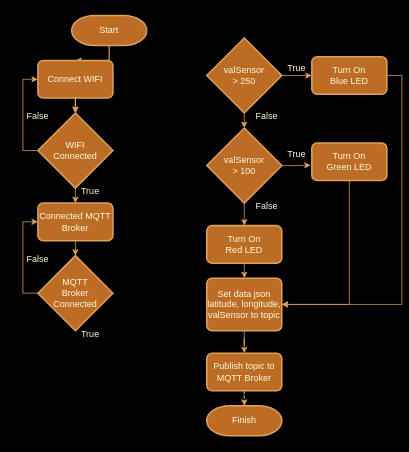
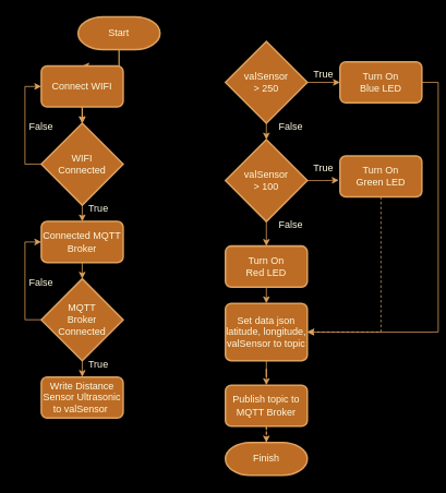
  <mxCell id="0" />
  <mxCell id="1" parent="0" />
  <mxCell id="2" value="" style="edgeStyle=orthogonalEdgeStyle;rounded=0;orthogonalLoop=1;jettySize=auto;html=1;labelBackgroundColor=none;strokeColor=#DDA15E;fontColor=default;" edge="1" parent="1" source="4" target="9"><mxGeometry relative="1" as="geometry" /></mxCell>
  <mxCell id="3" style="edgeStyle=orthogonalEdgeStyle;rounded=0;orthogonalLoop=1;jettySize=auto;html=1;entryX=0.5;entryY=0;entryDx=0;entryDy=0;strokeColor=#DDA15E;labelBackgroundColor=none;fontColor=default;" edge="1" parent="1" source="4" target="6"><mxGeometry relative="1" as="geometry" /></mxCell>
  <mxCell id="4" value="Start" style="strokeWidth=2;html=1;shape=mxgraph.flowchart.terminator;whiteSpace=wrap;labelBackgroundColor=none;fillColor=#BC6C25;strokeColor=#DDA15E;fontColor=#FEFAE0;" vertex="1" parent="1"><mxGeometry x="95" y="20" width="100" height="40" as="geometry" /></mxCell>
  <mxCell id="5" value="" style="edgeStyle=orthogonalEdgeStyle;rounded=0;orthogonalLoop=1;jettySize=auto;html=1;strokeColor=#DDA15E;labelBackgroundColor=none;fontColor=default;" edge="1" parent="1" source="6" target="9"><mxGeometry relative="1" as="geometry" /></mxCell>
  <mxCell id="6" value="Connect WIFI" style="rounded=1;whiteSpace=wrap;html=1;absoluteArcSize=1;arcSize=14;strokeWidth=2;labelBackgroundColor=none;fillColor=#BC6C25;strokeColor=#DDA15E;fontColor=#FEFAE0;" vertex="1" parent="1"><mxGeometry x="50" y="80" width="100" height="50" as="geometry" /></mxCell>
  <mxCell id="7" style="edgeStyle=orthogonalEdgeStyle;rounded=0;orthogonalLoop=1;jettySize=auto;html=1;exitX=0.5;exitY=1;exitDx=0;exitDy=0;exitPerimeter=0;entryX=0.5;entryY=0;entryDx=0;entryDy=0;strokeColor=#DDA15E;labelBackgroundColor=none;fontColor=default;" edge="1" parent="1" source="9" target="11"><mxGeometry relative="1" as="geometry" /></mxCell>
  <mxCell id="8" style="edgeStyle=orthogonalEdgeStyle;rounded=0;orthogonalLoop=1;jettySize=auto;html=1;exitX=0;exitY=0.5;exitDx=0;exitDy=0;exitPerimeter=0;entryX=0;entryY=0.5;entryDx=0;entryDy=0;strokeColor=#DDA15E;labelBackgroundColor=none;fontColor=default;" edge="1" parent="1" source="9" target="6"><mxGeometry relative="1" as="geometry" /></mxCell>
  <mxCell id="9" value="WIFI &lt;br&gt;Connected" style="strokeWidth=2;html=1;shape=mxgraph.flowchart.decision;whiteSpace=wrap;labelBackgroundColor=none;fillColor=#BC6C25;strokeColor=#DDA15E;fontColor=#FEFAE0;" vertex="1" parent="1"><mxGeometry x="50" y="150" width="100" height="100" as="geometry" /></mxCell>
  <mxCell id="10" style="edgeStyle=orthogonalEdgeStyle;rounded=0;orthogonalLoop=1;jettySize=auto;html=1;exitX=0.5;exitY=1;exitDx=0;exitDy=0;entryX=0.5;entryY=0;entryDx=0;entryDy=0;entryPerimeter=0;strokeColor=#DDA15E;labelBackgroundColor=none;fontColor=default;" edge="1" parent="1" source="11" target="14"><mxGeometry relative="1" as="geometry" /></mxCell>
  <mxCell id="11" value="Connected MQTT Broker" style="rounded=1;whiteSpace=wrap;html=1;absoluteArcSize=1;arcSize=14;strokeWidth=2;labelBackgroundColor=none;fillColor=#BC6C25;strokeColor=#DDA15E;fontColor=#FEFAE0;" vertex="1" parent="1"><mxGeometry x="50" y="270" width="100" height="50" as="geometry" /></mxCell>
  <mxCell id="12" style="edgeStyle=orthogonalEdgeStyle;rounded=0;orthogonalLoop=1;jettySize=auto;html=1;exitX=0;exitY=0.5;exitDx=0;exitDy=0;exitPerimeter=0;entryX=0;entryY=0.5;entryDx=0;entryDy=0;strokeColor=#DDA15E;labelBackgroundColor=none;fontColor=default;" edge="1" parent="1" source="14" target="11"><mxGeometry relative="1" as="geometry" /></mxCell>
+ <mxCell id="13" style="edgeStyle=orthogonalEdgeStyle;rounded=0;orthogonalLoop=1;jettySize=auto;html=1;exitX=0.5;exitY=1;exitDx=0;exitDy=0;exitPerimeter=0;entryX=0.5;entryY=0;entryDx=0;entryDy=0;strokeColor=#DDA15E;labelBackgroundColor=none;fontColor=default;" edge="1" parent="1" source="14" target="15"><mxGeometry relative="1" as="geometry" /></mxCell>
  <mxCell id="14" value="MQTT&lt;br&gt;Broker&lt;br&gt;Connected" style="strokeWidth=2;html=1;shape=mxgraph.flowchart.decision;whiteSpace=wrap;labelBackgroundColor=none;fillColor=#BC6C25;strokeColor=#DDA15E;fontColor=#FEFAE0;" vertex="1" parent="1"><mxGeometry x="50" y="340" width="100" height="100" as="geometry" /></mxCell>
+ <mxCell id="15" value="Write Distance Sensor Ultrasonic to valSensor&amp;nbsp;" style="rounded=1;whiteSpace=wrap;html=1;absoluteArcSize=1;arcSize=14;strokeWidth=2;labelBackgroundColor=none;fillColor=#BC6C25;strokeColor=#DDA15E;fontColor=#FEFAE0;" vertex="1" parent="1"><mxGeometry x="50" y="460" width="100" height="50" as="geometry" /></mxCell>
  <mxCell id="16" style="edgeStyle=orthogonalEdgeStyle;rounded=0;orthogonalLoop=1;jettySize=auto;html=1;exitX=1;exitY=0.5;exitDx=0;exitDy=0;exitPerimeter=0;strokeColor=#DDA15E;labelBackgroundColor=none;fontColor=default;" edge="1" parent="1" source="18" target="23"><mxGeometry relative="1" as="geometry" /></mxCell>
  <mxCell id="17" style="edgeStyle=orthogonalEdgeStyle;rounded=0;orthogonalLoop=1;jettySize=auto;html=1;exitX=0.5;exitY=1;exitDx=0;exitDy=0;exitPerimeter=0;entryX=0.5;entryY=0;entryDx=0;entryDy=0;entryPerimeter=0;strokeColor=#DDA15E;labelBackgroundColor=none;fontColor=default;" edge="1" parent="1" source="18" target="21"><mxGeometry relative="1" as="geometry" /></mxCell>
  <mxCell id="18" value="valSensor &lt;br&gt;&amp;gt; 250" style="strokeWidth=2;html=1;shape=mxgraph.flowchart.decision;whiteSpace=wrap;labelBackgroundColor=none;fillColor=#BC6C25;strokeColor=#DDA15E;fontColor=#FEFAE0;" vertex="1" parent="1"><mxGeometry x="275" y="50" width="100" height="100" as="geometry" /></mxCell>
  <mxCell id="19" style="edgeStyle=orthogonalEdgeStyle;rounded=0;orthogonalLoop=1;jettySize=auto;html=1;exitX=0.5;exitY=1;exitDx=0;exitDy=0;exitPerimeter=0;entryX=0.5;entryY=0;entryDx=0;entryDy=0;strokeColor=#DDA15E;labelBackgroundColor=none;fontColor=default;" edge="1" parent="1" source="21" target="27"><mxGeometry relative="1" as="geometry" /></mxCell>
  <mxCell id="20" style="edgeStyle=orthogonalEdgeStyle;rounded=0;orthogonalLoop=1;jettySize=auto;html=1;exitX=1;exitY=0.5;exitDx=0;exitDy=0;exitPerimeter=0;entryX=-0.015;entryY=0.59;entryDx=0;entryDy=0;entryPerimeter=0;strokeColor=#DDA15E;labelBackgroundColor=none;fontColor=default;" edge="1" parent="1" source="21" target="25"><mxGeometry relative="1" as="geometry"><Array as="points"><mxPoint x="395" y="220" /></Array></mxGeometry></mxCell>
  <mxCell id="21" value="valSensor&lt;br style=&quot;border-color: var(--border-color);&quot;&gt;&amp;gt; 100" style="strokeWidth=2;html=1;shape=mxgraph.flowchart.decision;whiteSpace=wrap;labelBackgroundColor=none;fillColor=#BC6C25;strokeColor=#DDA15E;fontColor=#FEFAE0;" vertex="1" parent="1"><mxGeometry x="275" y="170" width="100" height="100" as="geometry" /></mxCell>
  <mxCell id="22" style="edgeStyle=orthogonalEdgeStyle;rounded=0;orthogonalLoop=1;jettySize=auto;html=1;exitX=1;exitY=0.5;exitDx=0;exitDy=0;entryX=1;entryY=0.5;entryDx=0;entryDy=0;strokeColor=#DDA15E;labelBackgroundColor=none;fontColor=default;" edge="1" parent="1" source="23" target="29"><mxGeometry relative="1" as="geometry" /></mxCell>
  <mxCell id="23" value="Turn On &lt;br&gt;Blue LED" style="rounded=1;whiteSpace=wrap;html=1;absoluteArcSize=1;arcSize=14;strokeWidth=2;labelBackgroundColor=none;fillColor=#BC6C25;strokeColor=#DDA15E;fontColor=#FEFAE0;" vertex="1" parent="1"><mxGeometry x="415" y="75" width="100" height="50" as="geometry" /></mxCell>
- <mxCell id="24" style="edgeStyle=orthogonalEdgeStyle;rounded=0;orthogonalLoop=1;jettySize=auto;html=1;exitX=0.5;exitY=1;exitDx=0;exitDy=0;entryX=1;entryY=0.5;entryDx=0;entryDy=0;strokeColor=#DDA15E;labelBackgroundColor=none;fontColor=default;" edge="1" parent="1" source="25" target="29"><mxGeometry relative="1" as="geometry"><mxPoint x="465" y="390" as="targetPoint" /></mxGeometry></mxCell>
+ <mxCell id="24" style="edgeStyle=orthogonalEdgeStyle;rounded=0;orthogonalLoop=1;jettySize=auto;html=1;exitX=0.5;exitY=1;exitDx=0;exitDy=0;entryX=1;entryY=0.5;entryDx=0;entryDy=0;strokeColor=#DDA15E;labelBackgroundColor=none;fontColor=default;dashed=1;" edge="1" parent="1" source="25" target="29"><mxGeometry relative="1" as="geometry"><mxPoint x="465" y="390" as="targetPoint" /></mxGeometry></mxCell>
  <mxCell id="25" value="Turn On &lt;br&gt;Green LED" style="rounded=1;whiteSpace=wrap;html=1;absoluteArcSize=1;arcSize=14;strokeWidth=2;labelBackgroundColor=none;fillColor=#BC6C25;strokeColor=#DDA15E;fontColor=#FEFAE0;" vertex="1" parent="1"><mxGeometry x="415" y="190" width="100" height="50" as="geometry" /></mxCell>
  <mxCell id="26" style="edgeStyle=orthogonalEdgeStyle;rounded=0;orthogonalLoop=1;jettySize=auto;html=1;exitX=0.5;exitY=1;exitDx=0;exitDy=0;entryX=0.5;entryY=0;entryDx=0;entryDy=0;strokeColor=#DDA15E;labelBackgroundColor=none;fontColor=default;" edge="1" parent="1" source="27" target="29"><mxGeometry relative="1" as="geometry" /></mxCell>
  <mxCell id="27" value="Turn On&lt;br style=&quot;border-color: var(--border-color);&quot;&gt;Red LED" style="rounded=1;whiteSpace=wrap;html=1;absoluteArcSize=1;arcSize=14;strokeWidth=2;labelBackgroundColor=none;fillColor=#BC6C25;strokeColor=#DDA15E;fontColor=#FEFAE0;" vertex="1" parent="1"><mxGeometry x="275" y="300" width="100" height="50" as="geometry" /></mxCell>
  <mxCell id="28" style="edgeStyle=orthogonalEdgeStyle;rounded=0;orthogonalLoop=1;jettySize=auto;html=1;exitX=0.5;exitY=1;exitDx=0;exitDy=0;strokeColor=#DDA15E;fontColor=#FEFAE0;fillColor=#BC6C25;" edge="1" parent="1" source="29" target="40"><mxGeometry relative="1" as="geometry" /></mxCell>
  <mxCell id="29" value="Set data json&lt;br style=&quot;border-color: var(--border-color);&quot;&gt;latitude, longitude, valSensor to topic" style="rounded=1;whiteSpace=wrap;html=1;absoluteArcSize=1;arcSize=14;strokeWidth=2;labelBackgroundColor=none;fillColor=#BC6C25;strokeColor=#DDA15E;fontColor=#FEFAE0;" vertex="1" parent="1"><mxGeometry x="275" y="370" width="100" height="70" as="geometry" /></mxCell>
  <mxCell id="30" value="False" style="text;strokeColor=none;align=center;fillColor=none;html=1;verticalAlign=middle;whiteSpace=wrap;rounded=0;fontColor=#FEFAE0;" vertex="1" parent="1"><mxGeometry x="20" y="140" width="60" height="30" as="geometry" /></mxCell>
  <mxCell id="31" value="True" style="text;strokeColor=none;align=center;fillColor=none;html=1;verticalAlign=middle;whiteSpace=wrap;rounded=0;fontColor=#FEFAE0;" vertex="1" parent="1"><mxGeometry x="90" y="240" width="60" height="30" as="geometry" /></mxCell>
  <mxCell id="32" value="False" style="text;strokeColor=none;align=center;fillColor=none;html=1;verticalAlign=middle;whiteSpace=wrap;rounded=0;fontColor=#FEFAE0;" vertex="1" parent="1"><mxGeometry x="20" y="330" width="60" height="30" as="geometry" /></mxCell>
  <mxCell id="33" value="True" style="text;strokeColor=none;align=center;fillColor=none;html=1;verticalAlign=middle;whiteSpace=wrap;rounded=0;fontColor=#FEFAE0;" vertex="1" parent="1"><mxGeometry x="90" y="430" width="60" height="30" as="geometry" /></mxCell>
  <mxCell id="34" value="True" style="text;strokeColor=none;align=center;fillColor=none;html=1;verticalAlign=middle;whiteSpace=wrap;rounded=0;fontColor=#FEFAE0;" vertex="1" parent="1"><mxGeometry x="365" y="75" width="60" height="30" as="geometry" /></mxCell>
  <mxCell id="35" value="True" style="text;strokeColor=none;align=center;fillColor=none;html=1;verticalAlign=middle;whiteSpace=wrap;rounded=0;fontColor=#FEFAE0;" vertex="1" parent="1"><mxGeometry x="365" y="190" width="60" height="30" as="geometry" /></mxCell>
  <mxCell id="36" value="False" style="text;strokeColor=none;align=center;fillColor=none;html=1;verticalAlign=middle;whiteSpace=wrap;rounded=0;fontColor=#FEFAE0;" vertex="1" parent="1"><mxGeometry x="325" y="140" width="60" height="30" as="geometry" /></mxCell>
  <mxCell id="37" value="False" style="text;strokeColor=none;align=center;fillColor=none;html=1;verticalAlign=middle;whiteSpace=wrap;rounded=0;fontColor=#FEFAE0;" vertex="1" parent="1"><mxGeometry x="325" y="260" width="60" height="30" as="geometry" /></mxCell>
  <mxCell id="38" value="Finish" style="strokeWidth=2;html=1;shape=mxgraph.flowchart.terminator;whiteSpace=wrap;labelBackgroundColor=none;fillColor=#BC6C25;strokeColor=#DDA15E;fontColor=#FEFAE0;" vertex="1" parent="1"><mxGeometry x="275" y="540" width="100" height="40" as="geometry" /></mxCell>
  <mxCell id="39" style="edgeStyle=orthogonalEdgeStyle;rounded=0;orthogonalLoop=1;jettySize=auto;html=1;exitX=0.5;exitY=1;exitDx=0;exitDy=0;strokeColor=#DDA15E;fontColor=#FEFAE0;fillColor=#BC6C25;dashed=1;" edge="1" parent="1" source="40" target="38"><mxGeometry relative="1" as="geometry" /></mxCell>
  <mxCell id="40" value="Publish topic to MQTT Broker" style="rounded=1;whiteSpace=wrap;html=1;absoluteArcSize=1;arcSize=14;strokeWidth=2;labelBackgroundColor=none;fillColor=#BC6C25;strokeColor=#DDA15E;fontColor=#FEFAE0;" vertex="1" parent="1"><mxGeometry x="275" y="470" width="100" height="50" as="geometry" /></mxCell>
